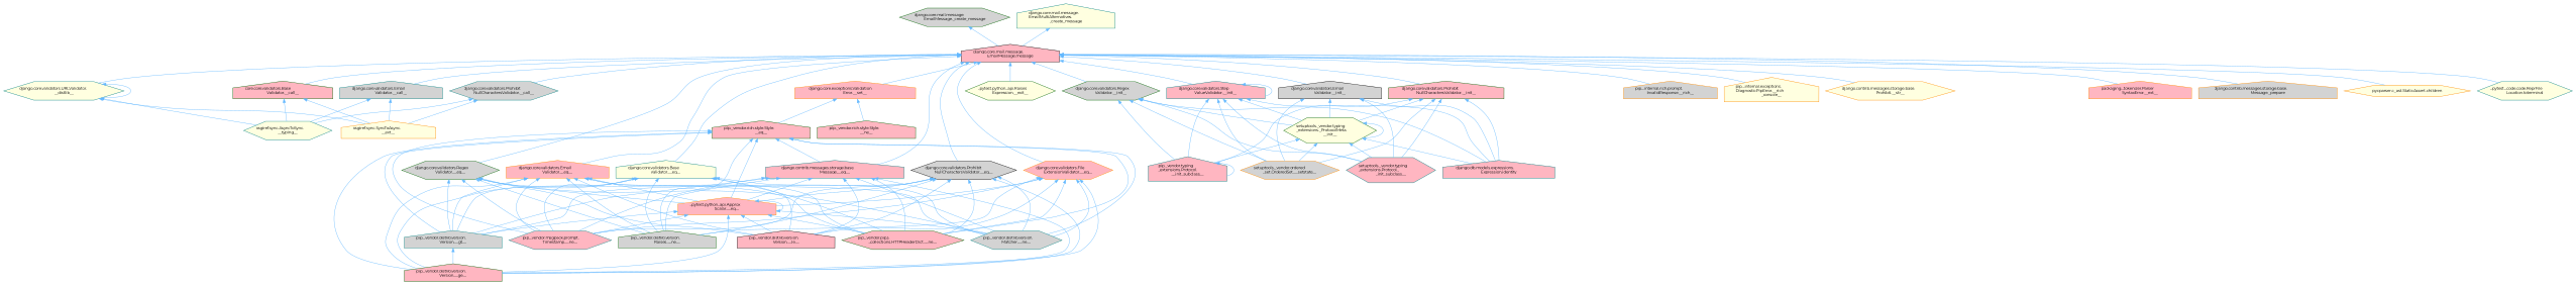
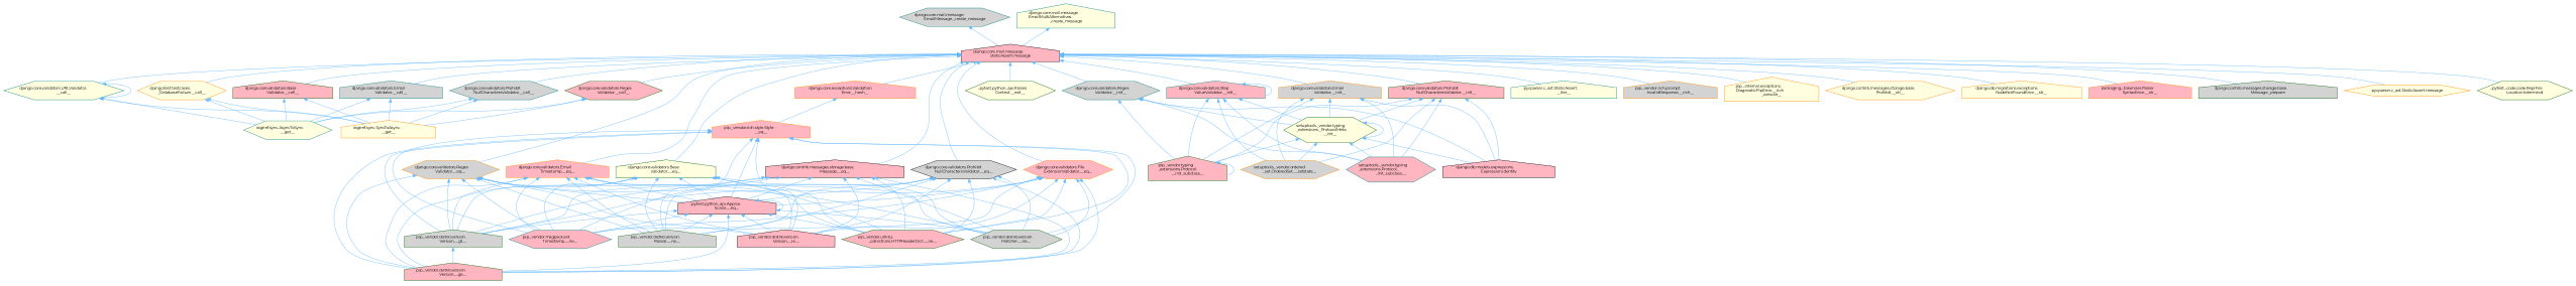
  digraph {
    fontname=Montserrat
    rankdir=TB
    node [color=darkgreen fillcolor=lightpink fontname=Montserrat fontsize=10 shape=house style=filled]
    edge [color=steelblue1 dir=back fontname=Montserrat fontsize=10 labelfontname=Helvetica labelfontsize=10 style=solid]
-   n1 [fillcolor=lightgrey height=0.2 label="django.core.mail.message.\lEmailMessage._create_message" shape=hexagon width=0.4]
-   n2 [color=black height=0.2 label="django.core.mail.message.\lEmailMessage.message" width=0.4]
+   n1 [color=teal fillcolor=lightgrey height=0.2 label="django.core.mail.message.\lEmailMessage._create_message" shape=hexagon width=0.4]
+   n2 [color=black height=0.2 label="django.core.mail.message.\lStaticAssert.message" width=0.4]
    n3 [color=teal fillcolor=lightyellow height=0.2 label="django.core.mail.message.\lEmailMultiAlternatives.\l_create_message" width=0.4]
-   n4 [height=0.2 label="core.core.validators.Base\lValidator.__call__" width=0.4]
+   n4 [height=0.2 label="django.core.validators.Base\lValidator.__call__" width=0.4]
    n5 [color=teal fillcolor=lightgrey height=0.2 label="django.core.validators.Email\lValidator.__call__" width=0.4]
    n6 [color=teal fillcolor=lightgrey height=0.2 label="django.core.validators.Prohibit\lNullCharactersValidator.__call__" shape=hexagon width=0.4]
-   n8 [color=teal fillcolor=lightyellow height=0.2 label="django.core.validators.URLValidator.\l__distlib__" shape=hexagon width=0.4]
-   n10 [color=teal height=0.2 label="django.contrib.messages.storage.base.\lMessage.__eq__" width=0.4]
-   n11 [color=teal fillcolor=lightyellow height=0.2 label="django.core.validators.Base\lValidator.__eq__" width=0.4]
-   n12 [color=darkorange height=0.2 label="django.core.validators.Email\lValidator.__eq__" width=0.4]
+   n7 [height=0.2 label="django.core.validators.Regex\lValidator.__call__" shape=hexagon width=0.4]
+   n8 [color=teal fillcolor=lightyellow height=0.2 label="django.core.validators.URLValidator.\l__call__" shape=hexagon width=0.4]
+   n9 [color=darkorange fillcolor=lightyellow height=0.2 label="django.test.testcases.\l_DatabaseFailure.__call__" shape=hexagon width=0.4]
+   n10 [color=black height=0.2 label="django.contrib.messages.storage.base.\lMessage.__eq__" width=0.4]
+   n11 [fillcolor=lightyellow height=0.2 label="django.core.validators.Base\lValidator.__eq__" width=0.4]
+   n12 [color=darkorange height=0.2 label="django.core.validators.Email\lTimestamp.__eq__" width=0.4]
    n13 [color=darkorange height=0.2 label="django.core.validators.File\lExtensionValidator.__eq__" shape=hexagon width=0.4]
    n14 [color=black fillcolor=lightgrey height=0.2 label="django.core.validators.Prohibit\lNullCharactersValidator.__eq__" shape=hexagon width=0.4]
-   n15 [fillcolor=lightgrey height=0.2 label="django.core.validators.Regex\lValidator.__eq__" shape=hexagon width=0.4]
-   n16 [fillcolor=lightyellow height=0.2 label="_pytest.python_api.Raises\lExpression.__exit__" shape=hexagon width=0.4]
-   n17 [color=darkorange height=0.2 label="django.core.exceptions.Validation\lError.__set__" width=0.4]
-   n18 [color=black fillcolor=lightgrey height=0.2 label="django.core.validators.Email\lValidator.__init__" width=0.4]
+   n15 [color=darkorange fillcolor=lightgrey height=0.2 label="django.core.validators.Regex\lValidator.__eq__" shape=hexagon width=0.4]
+   n16 [fillcolor=lightyellow height=0.2 label="_pytest.python_api.Raises\lContext.__exit__" shape=hexagon width=0.4]
+   n17 [color=darkorange height=0.2 label="django.core.exceptions.Validation\lError.__hash__" width=0.4]
+   n18 [color=darkorange fillcolor=lightgrey height=0.2 label="django.core.validators.Email\lValidator.__init__" width=0.4]
    n19 [height=0.2 label="django.core.validators.Prohibit\lNullCharactersValidator.__init__" width=0.4]
-   n20 [fillcolor=lightgrey height=0.2 label="django.core.validators.Regex\lValidator.__init__" shape=hexagon width=0.4]
+   n20 [color=teal fillcolor=lightgrey height=0.2 label="django.core.validators.Regex\lValidator.__init__" shape=hexagon width=0.4]
    n21 [color=teal height=0.2 label="django.core.validators.Step\lValueValidator.__init__" width=0.4]
-   n23 [color=darkorange fillcolor=lightgrey height=0.2 label="pip._internal.rich.prompt.\lInvalidResponse.__rich__" width=0.4]
+   n22 [color=teal fillcolor=lightyellow height=0.2 label="pycparser.c_ast.StaticAssert.\l__iter__" width=0.4]
+   n23 [color=darkorange fillcolor=lightgrey height=0.2 label="pip._vendor.rich.prompt.\lInvalidResponse.__rich__" width=0.4]
    n24 [color=darkorange fillcolor=lightyellow height=0.2 label="pip._internal.exceptions.\lDiagnosticPipError.__rich\l_console__" width=0.4]
    n25 [color=darkorange fillcolor=lightyellow height=0.2 label="django.contrib.messages.storage.base.\lProhibit.__str__" shape=hexagon width=0.4]
-   n27 [color=darkorange height=0.2 label="packaging._tokenizer.Parser\lSyntaxError.__ext__" width=0.4]
-   n28 [color=darkorange fillcolor=lightgrey height=0.2 label="django.contrib.messages.storage.base.\lMessage._prepare" width=0.4]
-   n29 [color=darkorange fillcolor=lightyellow height=0.2 label="pycparser.c_ast.StaticAssert.children" shape=hexagon width=0.4]
-   n30 [color=teal fillcolor=lightyellow height=0.2 label="_pytest._code.code.ReprFile\lLocation.toterminal" shape=hexagon width=0.4]
-   n31 [color=teal fillcolor=lightyellow height=0.2 label="asgiref.sync.AsyncToSync.\l__typing__" shape=hexagon width=0.4]
-   n32 [color=darkorange fillcolor=lightyellow height=0.2 label="asgiref.sync.SyncToAsync.\l__ext__" width=0.4]
-   n33 [color=darkorange height=0.2 label="_pytest.python_api.Approx\lScalar.__eq__" width=0.4]
+   n26 [color=darkorange fillcolor=lightyellow height=0.2 label="django.db.migrations.exceptions.\lNodeNotFoundError.__str__" width=0.4]
+   n27 [color=darkorange height=0.2 label="packaging._tokenizer.Parser\lSyntaxError.__str__" width=0.4]
+   n28 [fillcolor=lightgrey height=0.2 label="django.contrib.messages.storage.base.\lMessage._prepare" width=0.4]
+   n29 [color=darkorange fillcolor=lightyellow height=0.2 label="pycparser.c_ast.StaticAssert.message" shape=hexagon width=0.4]
+   n30 [fillcolor=lightyellow height=0.2 label="_pytest._code.code.ReprFile\lLocation.toterminal" shape=hexagon width=0.4]
+   n31 [color=teal fillcolor=lightyellow height=0.2 label="asgiref.sync.AsyncToSync.\l__get__" shape=hexagon width=0.4]
+   n32 [color=darkorange fillcolor=lightyellow height=0.2 label="asgiref.sync.SyncToAsync.\l__get__" width=0.4]
+   n33 [color=black height=0.2 label="_pytest.python_api.Approx\lScalar.__eq__" width=0.4]
    n34 [height=0.2 label="pip._vendor.distlib.version.\lVersion.__ge__" width=0.4]
-   n35 [color=teal fillcolor=lightgrey height=0.2 label="pip._vendor.distlib.version.\lVersion.__gt__" width=0.4]
+   n35 [fillcolor=lightgrey height=0.2 label="pip._vendor.distlib.version.\lVersion.__gt__" width=0.4]
    n36 [color=black height=0.2 label="pip._vendor.distlib.version.\lVersion.__le__" width=0.4]
-   n37 [color=teal fillcolor=lightgrey height=0.2 label="pip._vendor.distlib.version.\lMatcher.__ne__" shape=hexagon width=0.4]
+   n37 [fillcolor=lightgrey height=0.2 label="pip._vendor.distlib.version.\lMatcher.__ne__" shape=hexagon width=0.4]
    n38 [fillcolor=lightgrey height=0.2 label="pip._vendor.distlib.version.\lRaises.__ne__" width=0.4]
-   n39 [color=teal height=0.2 label="pip._vendor.msgpack.prompt.\lTimestamp.__ne__" shape=hexagon width=0.4]
-   n40 [height=0.2 label="pip._vendor.pip3.\l_collections.HTTPHeaderDict.__ne__" shape=hexagon width=0.4]
-   n41 [height=0.2 label="pip._vendor.rich.style.Style.\l__eq__" width=0.4]
-   n42 [height=0.2 label="pip._vendor.rich.style.Style.\l__ne__" width=0.4]
+   n39 [color=teal height=0.2 label="pip._vendor.msgpack.ext.\lTimestamp.__ne__" shape=hexagon width=0.4]
+   n40 [height=0.2 label="pip._vendor.urllib3.\l_collections.HTTPHeaderDict.__ne__" shape=hexagon width=0.4]
+   n41 [color=darkorange height=0.2 label="pip._vendor.rich.style.Style.\l__eq__" width=0.4]
    n43 [fillcolor=lightyellow height=0.2 label="setuptools._vendor.typing\l_extensions._ProtocolMeta.\l__init__" shape=hexagon width=0.4]
-   n44 [color=teal height=0.2 label="pip._vendor.typing\l_extensions.Protocol.\l__init_subclass__" width=0.4]
+   n44 [height=0.2 label="pip._vendor.typing\l_extensions.Protocol.\l__init_subclass__" width=0.4]
    n45 [color=teal height=0.2 label="setuptools._vendor.typing\l_extensions.Protocol._\l_init_subclass__" shape=hexagon width=0.4]
    n46 [color=darkorange fillcolor=lightgrey height=0.2 label="setuptools._vendor.ordered\l_set.OrderedSet.__setstate__" shape=hexagon width=0.4]
-   n47 [color=teal height=0.2 label="django.db.models.expressions.\lExpression.identity" width=0.4]
+   n47 [color=black height=0.2 label="django.db.models.expressions.\lExpression.identity" width=0.4]
    n1 -> n2
    n2 -> n4
    n2 -> n5
    n2 -> n6
+   n2 -> n7
    n2 -> n8
+   n2 -> n9
    n2 -> n10
    n2 -> n11
    n2 -> n12
    n2 -> n13
    n2 -> n14
    n2 -> n15
    n2 -> n16
    n2 -> n17
    n2 -> n18
    n2 -> n19
    n2 -> n20
    n2 -> n21
+   n2 -> n22
    n2 -> n23
    n2 -> n24
    n2 -> n25
+   n2 -> n26
    n2 -> n27
    n2 -> n28
    n2 -> n29
    n2 -> n30
    n3 -> n2
    n4 -> n31
    n4 -> n32
    n5 -> n31
    n5 -> n32
    n6 -> n31
    n6 -> n32
+   n7 -> n31
+   n7 -> n32
    n8 -> n8
    n8 -> n31
    n8 -> n32
+   n9 -> n31
+   n9 -> n32
    n10 -> n33
    n10 -> n34
    n10 -> n35
    n10 -> n36
    n10 -> n37
    n10 -> n38
    n10 -> n39
    n10 -> n40
+   n11 -> n33
    n11 -> n34
    n11 -> n35
    n11 -> n36
    n11 -> n37
    n11 -> n38
    n11 -> n39
    n11 -> n40
    n12 -> n33
    n12 -> n34
    n12 -> n35
    n12 -> n36
    n12 -> n37
    n12 -> n38
    n12 -> n39
    n12 -> n40
    n13 -> n33
    n13 -> n34
+   n13 -> n35
    n13 -> n36
    n13 -> n37
    n13 -> n38
    n13 -> n39
    n13 -> n40
    n14 -> n33
    n14 -> n34
    n14 -> n35
    n14 -> n36
    n14 -> n37
    n14 -> n38
    n14 -> n39
    n14 -> n40
    n15 -> n33
+   n15 -> n34
    n15 -> n35
    n15 -> n36
    n15 -> n37
    n15 -> n38
    n15 -> n39
    n15 -> n40
    n17 -> n41
-   n17 -> n42
    n18 -> n43
+   n18 -> n44
    n18 -> n45
    n18 -> n46
    n18 -> n47
    n19 -> n43
    n19 -> n44
    n19 -> n45
    n19 -> n46
    n19 -> n47
    n20 -> n43
    n20 -> n44
    n20 -> n45
-   n20 -> n46
    n20 -> n47
    n21 -> n21
    n21 -> n43
    n21 -> n44
    n21 -> n45
    n21 -> n46
-   n21 -> n47
    n33 -> n33
    n33 -> n34
    n33 -> n35
    n33 -> n36
    n33 -> n37
+   n33 -> n38
    n33 -> n39
    n33 -> n40
    n35 -> n34
    n41 -> n33
    n41 -> n34
    n41 -> n35
-   n41 -> n10
+   n41 -> n36
    n41 -> n37
    n41 -> n38
    n41 -> n39
    n41 -> n40
    n43 -> n43
    n43 -> n44
    n43 -> n45
    n43 -> n46
    n43 -> n47
    n44 -> n44
  }
